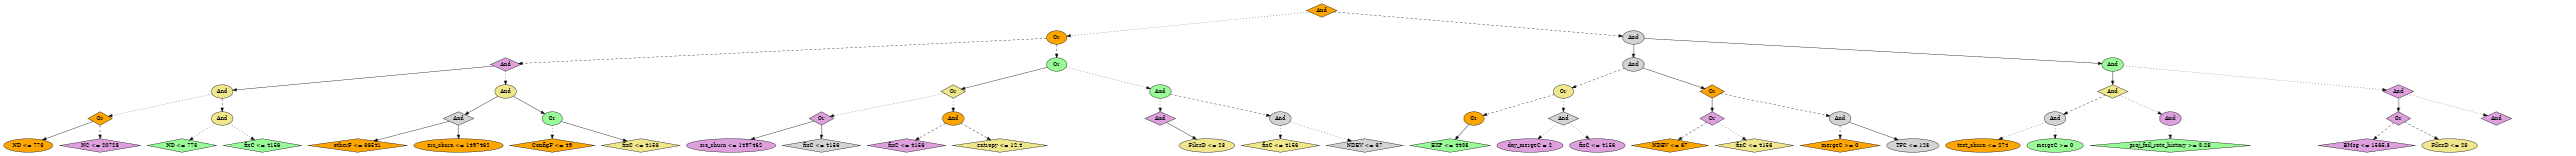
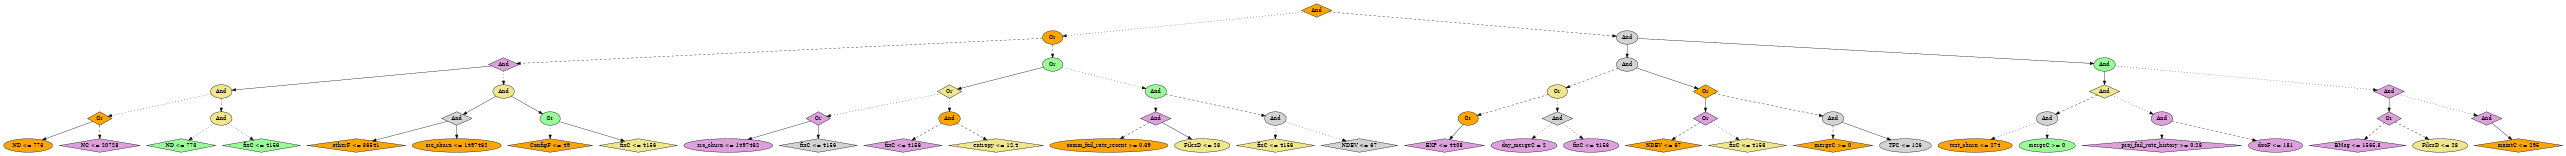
  digraph {
    node [fillcolor=plum shape=diamond style=filled]
    edge [style=dotted]
    n1 [fillcolor=orange height=0.5 label=And width=0.75]
    n2 [fillcolor=orange height=0.5 label=Or shape=ellipse width=0.75]
    n3 [fillcolor=lightgrey height=0.5 label=And shape=ellipse width=0.75]
    n4 [height=0.5 label=And width=0.75]
    n5 [fillcolor=palegreen height=0.5 label=Or shape=ellipse width=0.75]
    n6 [fillcolor=lightgrey height=0.5 label=And shape=ellipse width=0.75]
    n7 [fillcolor=palegreen height=0.5 label=And shape=ellipse width=0.75]
    n8 [fillcolor=khaki height=0.5 label=And shape=ellipse width=0.75]
    n9 [fillcolor=khaki height=0.5 label=And shape=ellipse width=0.75]
    n10 [fillcolor=khaki height=0.5 label=Or width=0.75]
    n11 [fillcolor=palegreen height=0.5 label=And shape=ellipse width=0.75]
    n12 [fillcolor=khaki height=0.5 label=Or shape=ellipse width=0.75]
    n13 [fillcolor=orange height=0.5 label=Or width=0.75]
    n14 [fillcolor=khaki height=0.5 label=And width=0.75]
    n15 [height=0.5 label=And width=0.75]
    n16 [fillcolor=orange height=0.5 label=Or width=0.75]
    n17 [fillcolor=khaki height=0.5 label=And shape=ellipse width=0.75]
    n18 [fillcolor=lightgrey height=0.5 label=And width=0.75]
    n19 [fillcolor=palegreen height=0.5 label=Or shape=ellipse width=0.75]
    n20 [height=0.5 label=Or width=0.75]
    n21 [fillcolor=orange height=0.5 label=And shape=ellipse width=0.75]
    n22 [height=0.5 label=And width=0.75]
    n23 [fillcolor=lightgrey height=0.5 label=And shape=ellipse width=0.75]
    n24 [fillcolor=orange height=0.5 label="ND <= 773" shape=ellipse width=1.4443]
    n25 [height=0.5 label="NC <= 20728" width=1.6971]
    n26 [fillcolor=palegreen height=0.5 label="ND <= 773" width=1.4443]
    n27 [fillcolor=palegreen height=0.5 label="fixC <= 4156" width=1.661]
    n28 [fillcolor=orange height=0.5 label="otherF <= 36541" width=2.004]
    n29 [fillcolor=orange height=0.5 label="src_churn <= 1497462" shape=ellipse width=2.5998]
    n30 [fillcolor=orange height=0.5 label="ConfigF <= 49" width=1.8234]
    n31 [fillcolor=khaki height=0.5 label="fixC <= 4156" width=1.661]
    n32 [height=0.5 label="src_churn <= 1497462" shape=ellipse width=2.5998]
    n33 [fillcolor=lightgrey height=0.5 label="fixC <= 4156" width=1.661]
    n34 [height=0.5 label="fixC <= 4156" width=1.661]
    n35 [fillcolor=khaki height=0.5 label="entropy <= 12.4" width=1.9318]
+   n36 [fillcolor=orange height=0.5 label="comm_fail_rate_recent >= 0.39" shape=ellipse width=3.4844]
    n37 [fillcolor=khaki height=0.5 label="FilesD <= 28" shape=ellipse width=1.6249]
    n38 [fillcolor=khaki height=0.5 label="fixC <= 4156" width=1.661]
    n39 [fillcolor=lightgrey height=0.5 label="NDEV <= 67" width=1.661]
    n40 [fillcolor=orange height=0.5 label=Or shape=ellipse width=0.75]
    n41 [fillcolor=lightgrey height=0.5 label=And width=0.75]
    n42 [height=0.5 label=Or width=0.75]
    n43 [fillcolor=lightgrey height=0.5 label=And shape=ellipse width=0.75]
    n44 [fillcolor=lightgrey height=0.5 label=And shape=ellipse width=0.75]
    n45 [height=0.5 label=And shape=ellipse width=0.75]
    n46 [height=0.5 label=Or width=0.75]
    n47 [height=0.5 label=And width=0.75]
-   n48 [fillcolor=palegreen height=0.5 label="EXP <= 4408" width=1.6971]
+   n48 [height=0.5 label="EXP <= 4408" width=1.6971]
    n49 [height=0.5 label="day_mergeC = 2" shape=ellipse width=1.7151]
    n50 [height=0.5 label="fixC <= 4156" shape=ellipse width=1.661]
    n51 [fillcolor=orange height=0.5 label="NDEV <= 67" width=1.661]
    n52 [fillcolor=khaki height=0.5 label="fixC <= 4156" width=1.661]
    n53 [fillcolor=orange height=0.5 label="mergeC >= 0" width=1.6429]
    n54 [fillcolor=lightgrey height=0.5 label="TFC <= 126" shape=ellipse width=1.5887]
    n55 [fillcolor=orange height=0.5 label="test_churn <= 274" shape=ellipse width=2.1484]
    n56 [fillcolor=palegreen height=0.5 label="mergeC >= 0" shape=ellipse width=1.6429]
-   n57 [fillcolor=palegreen height=0.5 label="proj_fail_rate_history >= 0.28" width=3.34]
+   n57 [height=0.5 label="proj_fail_rate_history >= 0.28" width=3.34]
+   n58 [height=0.5 label="docF <= 181" shape=ellipse width=1.6429]
    n59 [height=0.5 label="BMsg <= 1565.3" width=2.022]
    n60 [fillcolor=khaki height=0.5 label="FilesD <= 28" shape=ellipse width=1.6249]
+   n61 [fillcolor=orange height=0.5 label="maintC <= 295" width=1.8234]
    n1 -> n2
    n1 -> n3 [style=dashed]
    n2 -> n4 [style=dashed]
    n2 -> n5 [style=dashed]
    n3 -> n6 [style=solid]
    n3 -> n7 [style=solid]
    n4 -> n8 [style=solid]
    n4 -> n9
    n5 -> n10 [style=solid]
    n5 -> n11
    n6 -> n12 [style=dashed]
    n6 -> n13 [style=solid]
    n7 -> n14 [style=solid]
    n7 -> n15
    n8 -> n16
    n8 -> n17 [style=dashed]
    n9 -> n18 [style=solid]
    n9 -> n19 [style=solid]
    n10 -> n20
    n10 -> n21
    n11 -> n22
    n11 -> n23 [style=dashed]
    n12 -> n40 [style=dashed]
    n12 -> n41
    n13 -> n42 [style=solid]
    n13 -> n43 [style=dashed]
    n14 -> n44 [style=dashed]
    n14 -> n45
    n15 -> n46 [style=solid]
    n15 -> n47
    n16 -> n24 [style=solid]
    n16 -> n25 [style=dashed]
    n17 -> n26
    n17 -> n27
    n18 -> n28 [style=solid]
    n18 -> n29 [style=solid]
    n19 -> n30
    n19 -> n31 [style=solid]
    n20 -> n32 [style=solid]
    n20 -> n33 [style=solid]
    n21 -> n34 [style=dashed]
    n21 -> n35 [style=dashed]
+   n22 -> n36 [style=dashed]
    n22 -> n37 [style=solid]
    n23 -> n38
    n23 -> n39
    n40 -> n48 [style=solid]
    n41 -> n49
    n41 -> n50
    n42 -> n51 [style=dashed]
    n42 -> n52
    n43 -> n53 [style=dashed]
    n43 -> n54 [style=solid]
    n44 -> n55
    n44 -> n56
    n45 -> n57
+   n45 -> n58 [style=dashed]
    n46 -> n59 [style=dashed]
    n46 -> n60 [style=dashed]
+   n47 -> n61 [style=solid]
  }
